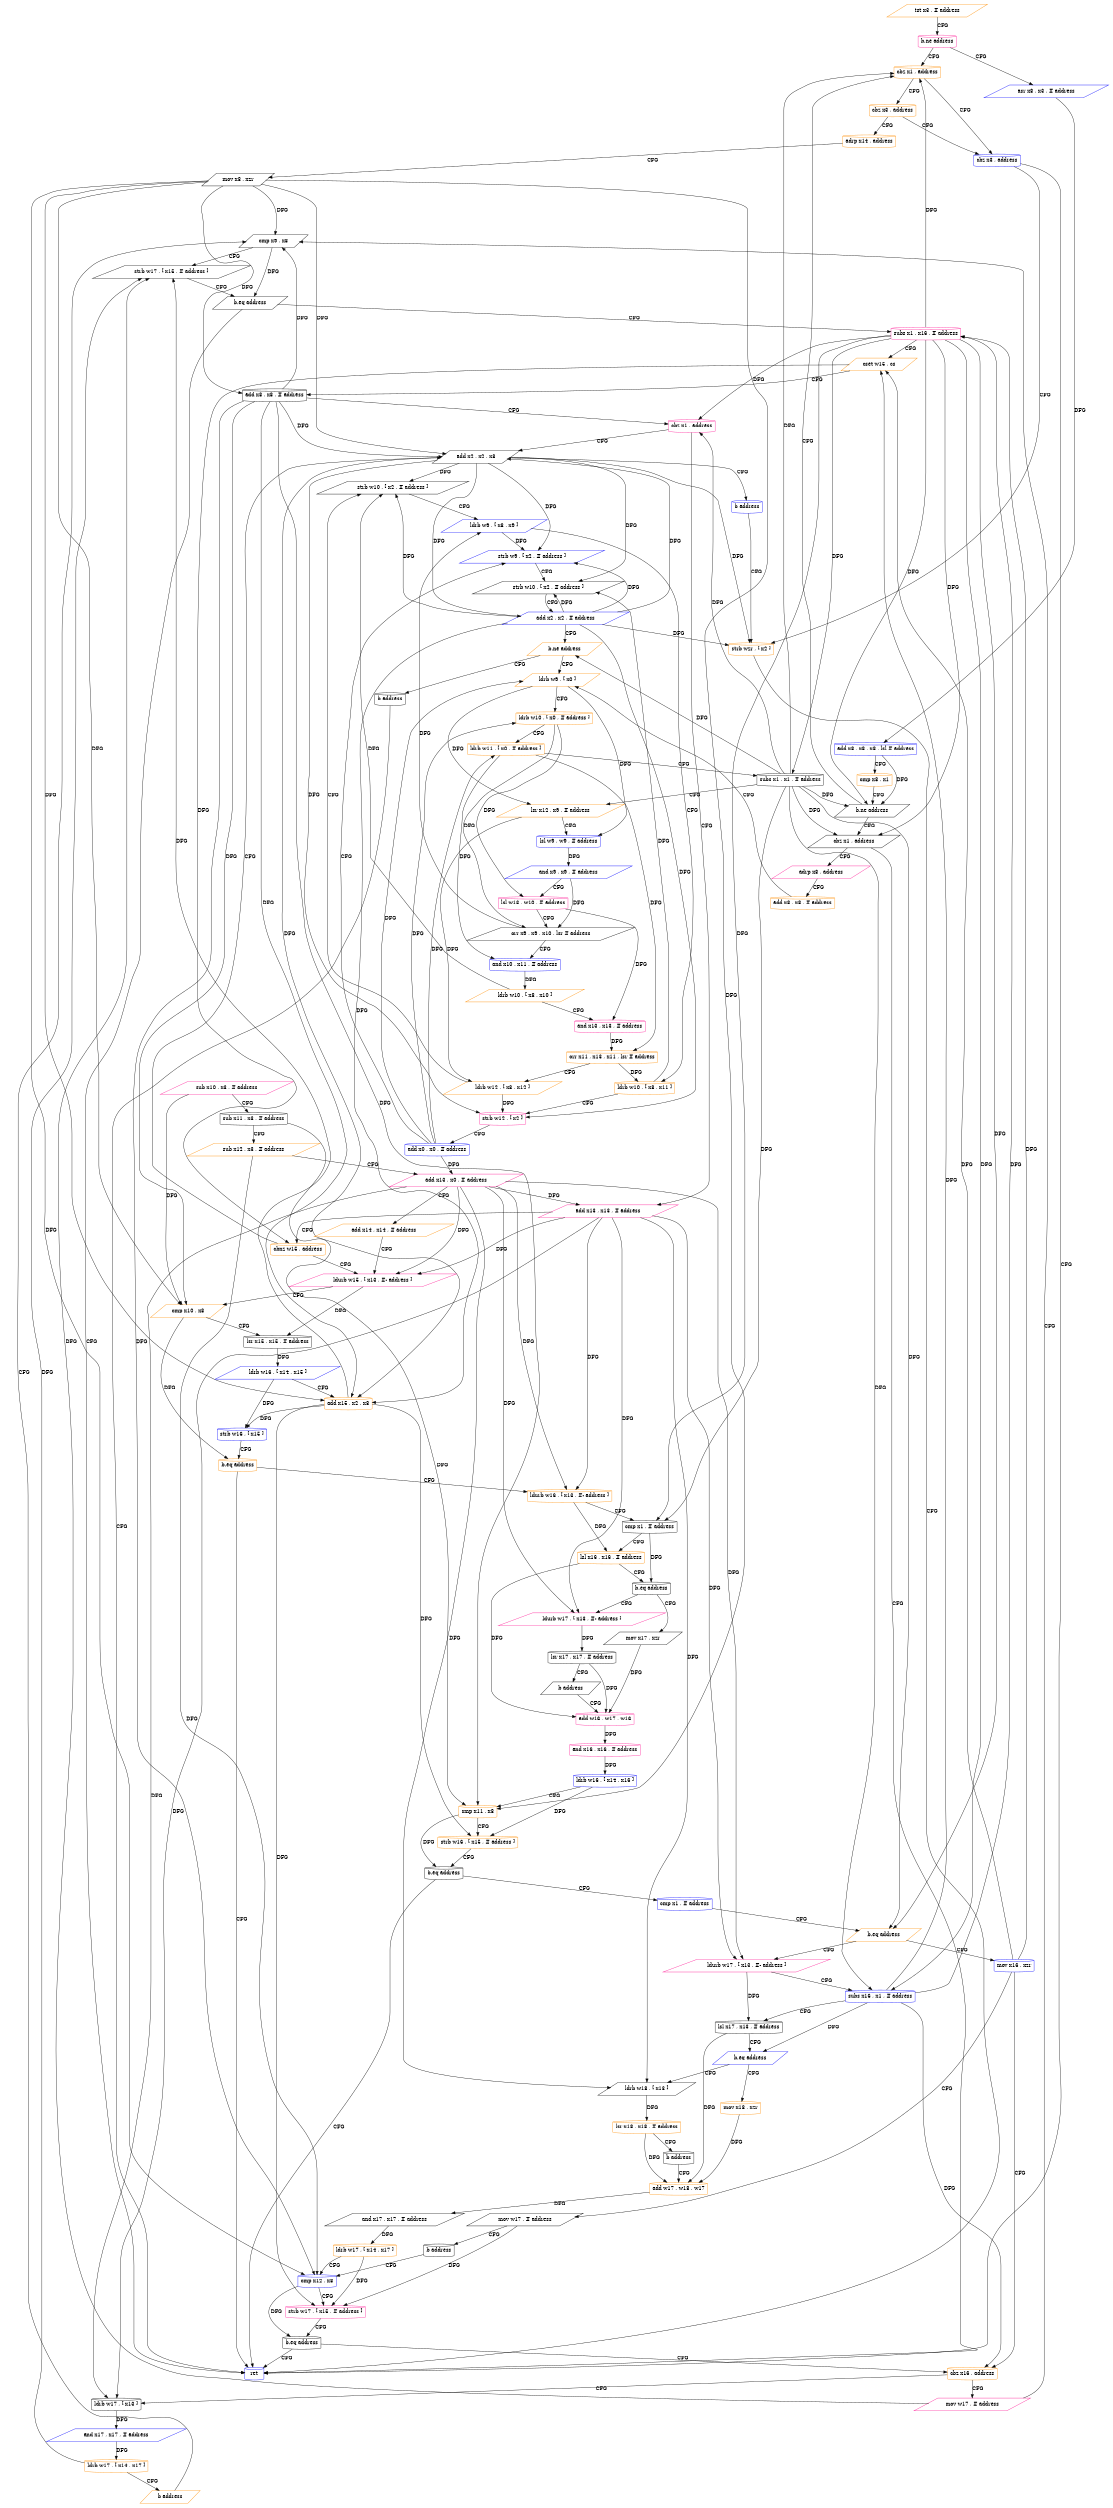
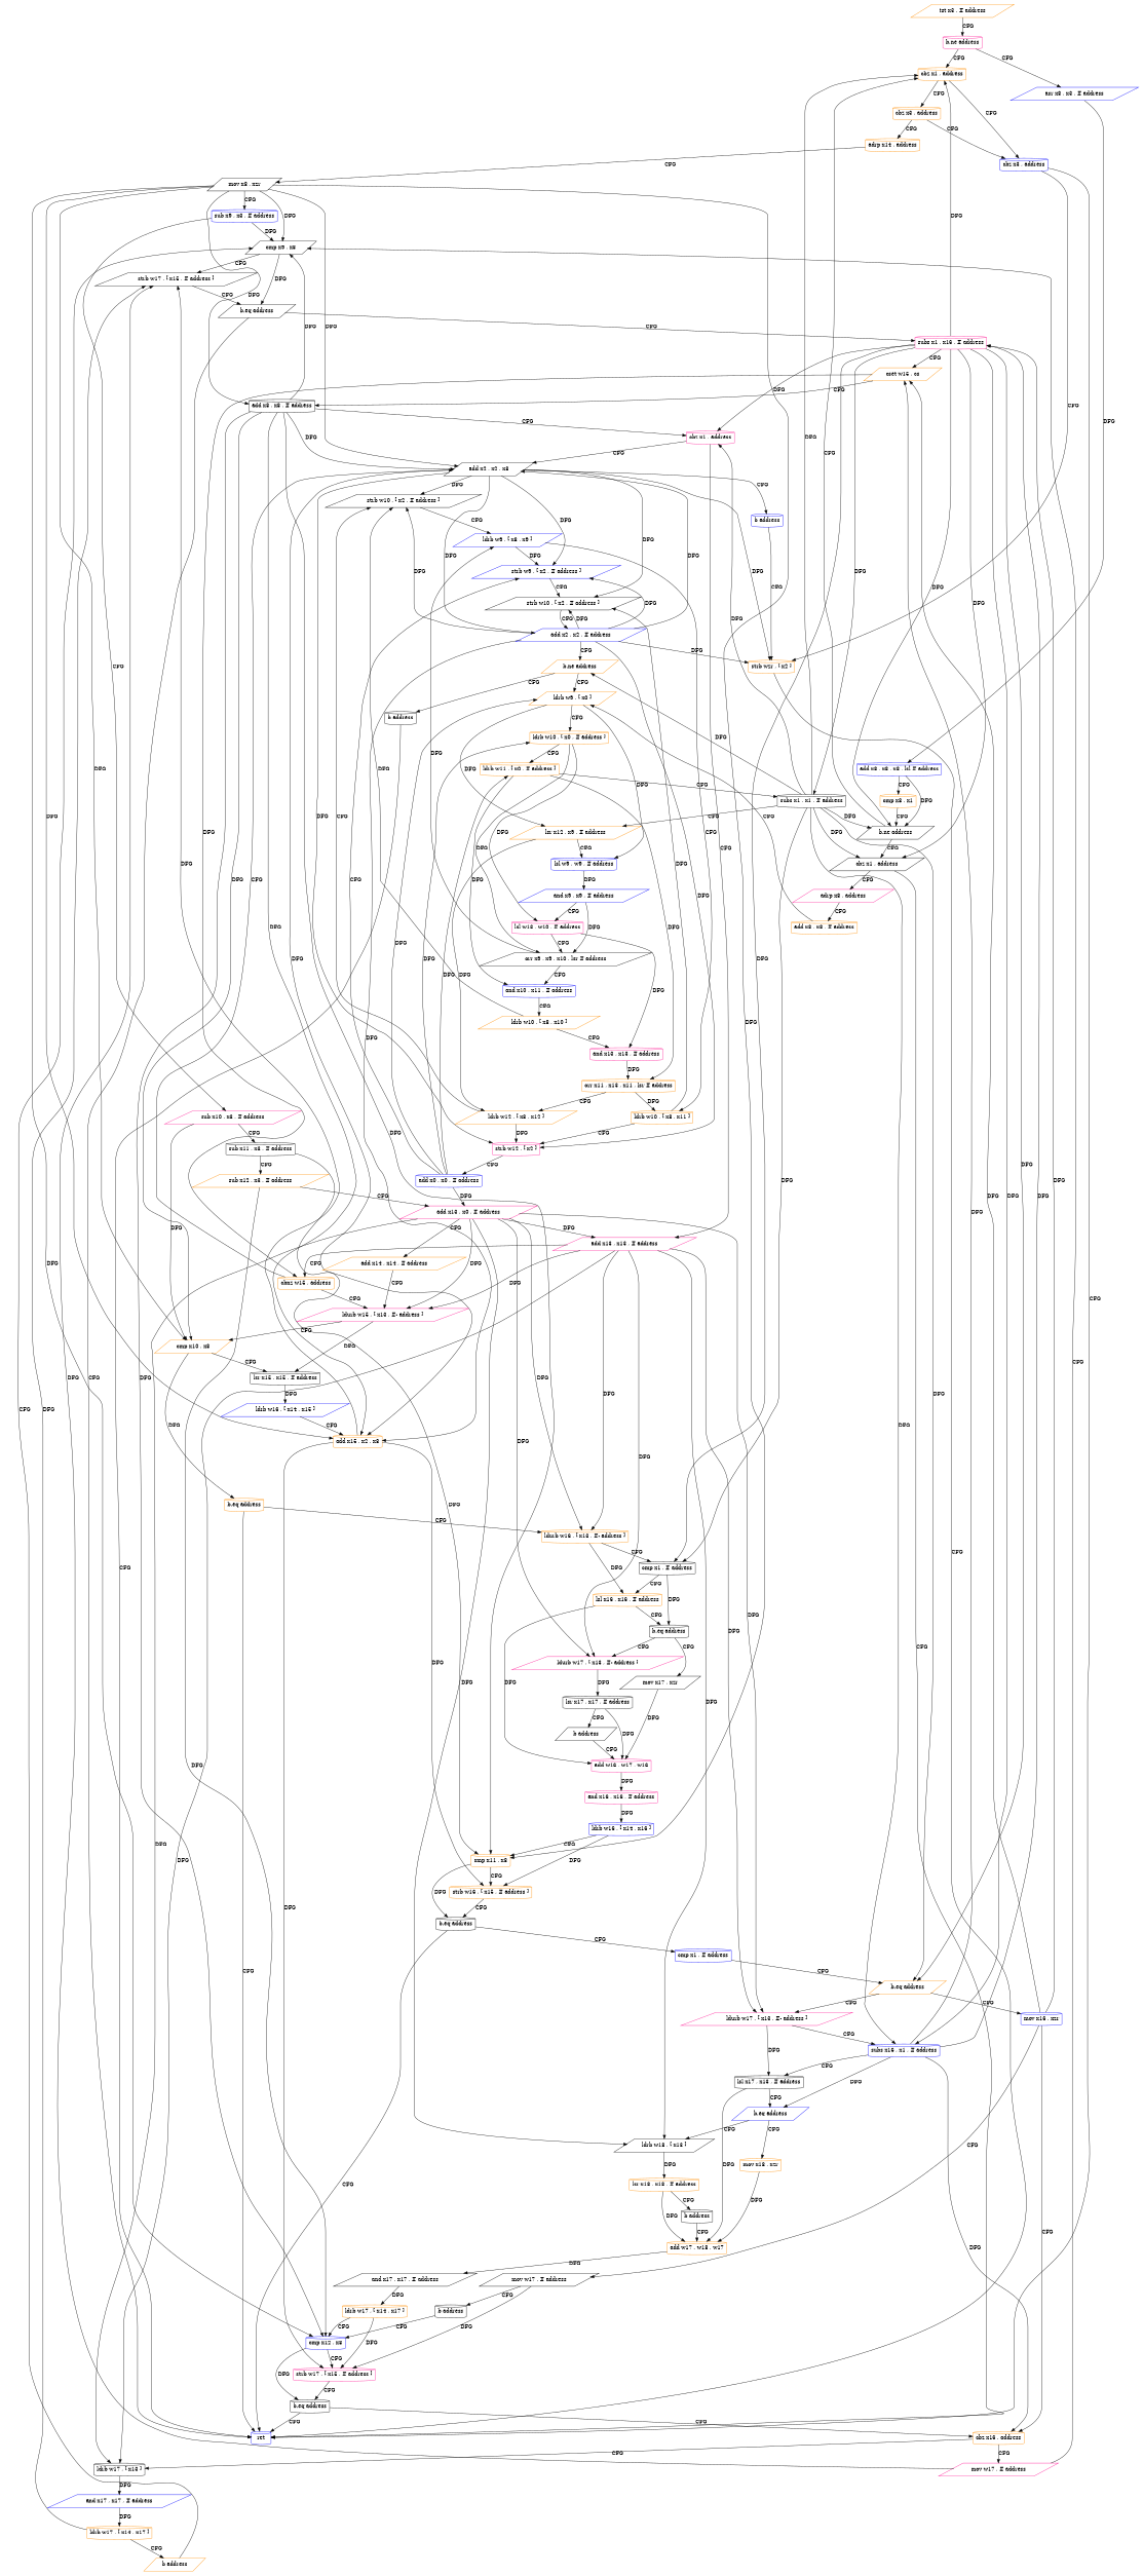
  digraph {
    node [color=darkorange shape=cylinder]
    n1 [label="tst x3 , # address" shape=parallelogram]
    n2 [color=deeppink label="b.ne address"]
    n3 [label="cbz x1 , address"]
    n4 [color=blue label="asr x8 , x3 , # address" shape=parallelogram]
    n5 [color=blue label="cbz x3 , address"]
    n6 [label="cbz x3 , address"]
    n7 [color=blue label="add x8 , x8 , x8 , lsl # address"]
    n8 [color=blue label=ret]
    n9 [label="strb wzr , [ x2 ]"]
    n10 [label="adrp x14 , address"]
    n11 [label="cmp x8 , x1"]
    n12 [color=black label="b.ne address" shape=parallelogram]
    n13 [color=black label="mov x8 , xzr" shape=parallelogram]
    n14 [color=black label="cbz x1 , address" shape=parallelogram]
    n15 [color=deeppink label="adrp x8 , address" shape=parallelogram]
    n16 [label="add x8 , x8 , # address"]
+   n17 [color=blue label="sub x9 , x3 , # address"]
    n18 [label="cmp x11 , x8"]
    n19 [color=blue label="cmp x12 , x8"]
    n20 [color=black label="cmp x9 , x8" shape=parallelogram]
    n21 [color=black label="add x8 , x8 , # address"]
    n22 [color=black label="add x2 , x2 , x8" shape=parallelogram]
    n23 [label="cmp x10 , x8" shape=parallelogram]
    n24 [label="add x15 , x2 , x8"]
    n25 [label="ldrb w9 , [ x0 ]" shape=parallelogram]
    n26 [color=deeppink label="sub x10 , x3 , # address" shape=parallelogram]
    n27 [label="strb w16 , [ x15 , # address ]"]
    n28 [color=black label="b.eq address"]
    n29 [color=deeppink label="strb w17 , [ x15 , # address ]"]
    n30 [color=black label="b.eq address"]
    n31 [color=black label="strb w17 , [ x15 , # address ]" shape=parallelogram]
    n32 [color=black label="b.eq address" shape=parallelogram]
    n33 [color=deeppink label="cbz x1 , address"]
    n34 [color=black label="strb w10 , [ x2 , # address ]" shape=parallelogram]
    n35 [color=deeppink label="strb w12 , [ x2 ]"]
    n36 [color=blue label="strb w9 , [ x2 , # address ]" shape=parallelogram]
    n37 [color=black label="strb w10 , [ x2 , # address ]" shape=parallelogram]
    n38 [color=blue label="add x2 , x2 , # address" shape=parallelogram]
    n39 [color=blue label="b address"]
    n40 [color=black label="lsr x15 , x15 , # address"]
    n41 [label="b.eq address"]
-   n42 [color=blue label="strb w16 , [ x15 ]"]
    n43 [color=black label="sub x11 , x3 , # address"]
    n44 [label="sub x12 , x3 , # address" shape=parallelogram]
    n45 [color=deeppink label="add x13 , x0 , # address" shape=parallelogram]
    n46 [label="add x14 , x14 , # address" shape=parallelogram]
    n47 [color=deeppink label="ldurb w15 , [ x13 , #- address ]" shape=parallelogram]
    n48 [label="ldurb w16 , [ x13 , #- address ]"]
    n49 [color=deeppink label="ldurb w17 , [ x13 , #- address ]" shape=parallelogram]
    n50 [color=deeppink label="ldurb w17 , [ x13 , #- address ]" shape=parallelogram]
    n51 [color=black label="ldrb w18 , [ x13 ]" shape=parallelogram]
    n52 [color=black label="ldrb w17 , [ x13 ]"]
    n53 [color=deeppink label="add x13 , x13 , # address" shape=parallelogram]
    n54 [color=black label="cmp x1 , # address"]
    n55 [label="lsl x16 , x16 , # address"]
    n56 [color=black label="lsr x17 , x17 , # address"]
    n57 [color=blue label="subs x16 , x1 , # address"]
    n58 [color=black label="lsl x17 , x13 , # address"]
    n59 [label="lsr x18 , x18 , # address"]
    n60 [color=blue label="and x17 , x17 , # address" shape=parallelogram]
    n61 [label="cbnz w15 , address"]
    n62 [color=blue label="ldrb w16 , [ x14 , x15 ]" shape=parallelogram]
    n63 [label="ldrb w10 , [ x0 , # address ]"]
    n64 [label="lsr x12 , x9 , # address" shape=parallelogram]
    n65 [color=blue label="lsl w9 , w9 , # address"]
    n66 [label="ldrb w11 , [ x0 , # address ]"]
    n67 [color=deeppink label="lsl w13 , w10 , # address"]
    n68 [color=black label="orr x9 , x9 , x10 , lsr # address" shape=parallelogram]
    n69 [label="ldrb w12 , [ x8 , x12 ]" shape=parallelogram]
    n70 [color=blue label="and x9 , x9 , # address" shape=parallelogram]
    n71 [color=black label="b.eq address"]
    n72 [color=deeppink label="add w16 , w17 , w16"]
    n73 [color=black label="mov x17 , xzr" shape=parallelogram]
    n74 [color=deeppink label="and x16 , x16 , # address"]
    n75 [color=black label="b address" shape=parallelogram]
    n76 [color=black label="subs x1 , x1 , # address"]
    n77 [color=blue label="and x10 , x11 , # address"]
    n78 [label="orr x11 , x13 , x11 , lsr # address"]
    n79 [color=deeppink label="and x13 , x13 , # address"]
    n80 [color=blue label="ldrb w9 , [ x8 , x9 ]" shape=parallelogram]
    n81 [label="b.ne address" shape=parallelogram]
    n82 [label="b.eq address" shape=parallelogram]
    n83 [label="ldrb w10 , [ x8 , x10 ]" shape=parallelogram]
    n84 [label="ldrb w10 , [ x8 , x11 ]"]
    n85 [color=black label="b address"]
    n86 [color=blue label="mov x16 , xzr"]
    n87 [label="cbz x16 , address"]
    n88 [color=deeppink label="subs x1 , x16 , # address"]
    n89 [label="cset w15 , cs" shape=parallelogram]
    n90 [color=blue label="b.eq address" shape=parallelogram]
    n91 [color=blue label="add x0 , x0 , # address"]
    n92 [color=blue label="ldrb w16 , [ x14 , x16 ]"]
    n93 [color=blue label="cmp x1 , # address"]
    n94 [color=black label="mov w17 , # address" shape=parallelogram]
    n95 [color=black label="b address"]
    n96 [color=deeppink label="mov w17 , # address" shape=parallelogram]
    n97 [label="add w17 , w18 , w17"]
    n98 [label="mov x18 , xzr"]
    n99 [color=black label="and x17 , x17 , # address" shape=parallelogram]
    n100 [color=black label="b address"]
    n101 [label="ldrb w17 , [ x14 , x17 ]"]
    n102 [label="ldrb w17 , [ x14 , x17 ]"]
    n103 [label="b address" shape=parallelogram]
    n1 -> n2 [label=CFG]
    n2 -> n3 [label=CFG]
    n2 -> n4 [label=CFG]
    n3 -> n5 [label=CFG]
    n3 -> n6 [label=CFG]
    n4 -> n7 [label=DFG]
    n5 -> n8 [label=CFG]
    n5 -> n9 [label=CFG]
    n6 -> n5 [label=CFG]
    n6 -> n10 [label=CFG]
    n7 -> n11 [label=CFG]
    n7 -> n12 [label=DFG]
    n9 -> n8 [label=CFG]
    n10 -> n13 [label=CFG]
    n11 -> n12 [label=CFG]
    n12 -> n3 [label=CFG]
    n12 -> n14 [label=CFG]
+   n13 -> n17 [label=CFG]
    n13 -> n18 [label=DFG]
    n13 -> n19 [label=DFG]
    n13 -> n20 [label=DFG]
    n13 -> n21 [label=DFG]
    n13 -> n22 [label=DFG]
    n13 -> n23 [label=DFG]
    n13 -> n24 [label=DFG]
    n14 -> n8 [label=CFG]
    n14 -> n15 [label=CFG]
    n15 -> n16 [label=CFG]
    n16 -> n25 [label=CFG]
+   n17 -> n20 [label=DFG]
+   n17 -> n26 [label=CFG]
    n18 -> n27 [label=CFG]
    n18 -> n28 [label=DFG]
    n19 -> n29 [label=CFG]
    n19 -> n30 [label=DFG]
    n20 -> n31 [label=CFG]
    n20 -> n32 [label=DFG]
    n21 -> n18 [label=DFG]
    n21 -> n19 [label=DFG]
    n21 -> n20 [label=DFG]
    n21 -> n22 [label=DFG]
    n21 -> n23 [label=DFG]
    n21 -> n24 [label=DFG]
    n21 -> n33 [label=CFG]
    n22 -> n9 [label=DFG]
    n22 -> n24 [label=DFG]
    n22 -> n34 [label=DFG]
    n22 -> n35 [label=DFG]
    n22 -> n36 [label=DFG]
    n22 -> n37 [label=DFG]
    n22 -> n38 [label=DFG]
    n22 -> n39 [label=CFG]
    n23 -> n40 [label=CFG]
    n23 -> n41 [label=DFG]
    n24 -> n27 [label=DFG]
    n24 -> n29 [label=DFG]
    n24 -> n31 [label=DFG]
-   n24 -> n42 [label=DFG]
    n25 -> n63 [label=CFG]
    n25 -> n64 [label=DFG]
    n25 -> n65 [label=DFG]
    n26 -> n23 [label=DFG]
    n26 -> n43 [label=CFG]
    n27 -> n28 [label=CFG]
    n28 -> n8 [label=CFG]
    n28 -> n93 [label=CFG]
    n29 -> n30 [label=CFG]
    n30 -> n8 [label=CFG]
    n30 -> n87 [label=CFG]
    n31 -> n32 [label=CFG]
    n32 -> n8 [label=CFG]
    n32 -> n88 [label=CFG]
    n33 -> n22 [label=CFG]
    n33 -> n53 [label=CFG]
    n34 -> n80 [label=CFG]
    n35 -> n91 [label=CFG]
    n36 -> n37 [label=CFG]
    n37 -> n38 [label=CFG]
    n38 -> n9 [label=DFG]
    n38 -> n22 [label=DFG]
    n38 -> n24 [label=DFG]
    n38 -> n34 [label=DFG]
    n38 -> n35 [label=DFG]
    n38 -> n36 [label=DFG]
    n38 -> n37 [label=DFG]
    n38 -> n81 [label=CFG]
    n39 -> n9 [label=CFG]
    n40 -> n62 [label=DFG]
    n41 -> n8 [label=CFG]
    n41 -> n48 [label=CFG]
-   n42 -> n41 [label=CFG]
    n43 -> n18 [label=DFG]
    n43 -> n44 [label=CFG]
    n44 -> n19 [label=DFG]
    n44 -> n45 [label=CFG]
    n45 -> n46 [label=CFG]
    n45 -> n47 [label=DFG]
    n45 -> n48 [label=DFG]
    n45 -> n49 [label=DFG]
    n45 -> n50 [label=DFG]
    n45 -> n51 [label=DFG]
    n45 -> n52 [label=DFG]
    n45 -> n53 [label=DFG]
    n46 -> n47 [label=CFG]
    n47 -> n23 [label=CFG]
    n47 -> n40 [label=DFG]
    n48 -> n54 [label=CFG]
    n48 -> n55 [label=DFG]
    n49 -> n56 [label=DFG]
    n50 -> n57 [label=CFG]
    n50 -> n58 [label=DFG]
    n51 -> n59 [label=DFG]
    n52 -> n60 [label=DFG]
    n53 -> n47 [label=DFG]
    n53 -> n48 [label=DFG]
    n53 -> n49 [label=DFG]
    n53 -> n50 [label=DFG]
    n53 -> n51 [label=DFG]
    n53 -> n52 [label=DFG]
    n53 -> n61 [label=CFG]
    n54 -> n55 [label=CFG]
    n54 -> n71 [label=DFG]
    n55 -> n71 [label=CFG]
    n55 -> n72 [label=DFG]
    n56 -> n72 [label=DFG]
    n56 -> n75 [label=CFG]
    n57 -> n58 [label=CFG]
    n57 -> n87 [label=DFG]
    n57 -> n88 [label=DFG]
    n57 -> n89 [label=DFG]
    n57 -> n90 [label=DFG]
    n58 -> n90 [label=CFG]
    n58 -> n97 [label=DFG]
    n59 -> n97 [label=DFG]
    n59 -> n100 [label=CFG]
    n60 -> n102 [label=DFG]
    n61 -> n22 [label=CFG]
    n61 -> n47 [label=CFG]
    n62 -> n24 [label=CFG]
-   n62 -> n42 [label=DFG]
    n63 -> n66 [label=CFG]
    n63 -> n67 [label=DFG]
    n63 -> n68 [label=DFG]
    n64 -> n65 [label=CFG]
    n64 -> n69 [label=DFG]
    n65 -> n70 [label=DFG]
    n66 -> n76 [label=CFG]
    n66 -> n77 [label=DFG]
    n66 -> n78 [label=DFG]
    n67 -> n68 [label=CFG]
    n67 -> n79 [label=DFG]
    n68 -> n77 [label=CFG]
    n68 -> n80 [label=DFG]
    n69 -> n34 [label=CFG]
    n69 -> n35 [label=DFG]
    n70 -> n67 [label=CFG]
    n70 -> n68 [label=DFG]
    n71 -> n49 [label=CFG]
    n71 -> n73 [label=CFG]
    n72 -> n74 [label=DFG]
    n73 -> n72 [label=DFG]
    n74 -> n92 [label=DFG]
    n75 -> n72 [label=CFG]
    n76 -> n3 [label=DFG]
    n76 -> n12 [label=DFG]
    n76 -> n14 [label=DFG]
    n76 -> n33 [label=DFG]
    n76 -> n54 [label=DFG]
    n76 -> n57 [label=DFG]
    n76 -> n64 [label=CFG]
    n76 -> n81 [label=DFG]
    n76 -> n82 [label=DFG]
-   n77 -> n83 [label=DFG]
+   n77 -> n83 [label=CFG]
    n78 -> n69 [label=CFG]
    n78 -> n84 [label=DFG]
    n79 -> n78 [label=DFG]
    n80 -> n36 [label=DFG]
    n80 -> n84 [label=CFG]
    n81 -> n25 [label=CFG]
    n81 -> n85 [label=CFG]
    n82 -> n50 [label=CFG]
    n82 -> n86 [label=CFG]
    n83 -> n34 [label=DFG]
    n83 -> n79 [label=CFG]
    n84 -> n35 [label=CFG]
    n84 -> n37 [label=DFG]
    n85 -> n8 [label=CFG]
    n86 -> n87 [label=CFG]
    n86 -> n88 [label=DFG]
    n86 -> n89 [label=DFG]
    n86 -> n94 [label=CFG]
    n87 -> n52 [label=CFG]
    n87 -> n96 [label=CFG]
    n88 -> n3 [label=DFG]
    n88 -> n12 [label=DFG]
    n88 -> n14 [label=DFG]
    n88 -> n33 [label=DFG]
    n88 -> n54 [label=DFG]
    n88 -> n57 [label=DFG]
    n88 -> n76 [label=DFG]
    n88 -> n82 [label=DFG]
    n88 -> n89 [label=CFG]
    n89 -> n21 [label=CFG]
    n89 -> n61 [label=DFG]
    n90 -> n51 [label=CFG]
    n90 -> n98 [label=CFG]
    n91 -> n25 [label=DFG]
    n91 -> n36 [label=CFG]
    n91 -> n45 [label=DFG]
    n91 -> n63 [label=DFG]
    n91 -> n66 [label=DFG]
    n92 -> n18 [label=CFG]
    n92 -> n27 [label=DFG]
    n93 -> n82 [label=CFG]
    n94 -> n29 [label=DFG]
    n94 -> n95 [label=CFG]
    n95 -> n19 [label=CFG]
    n96 -> n20 [label=CFG]
    n96 -> n31 [label=DFG]
    n97 -> n99 [label=DFG]
    n98 -> n97 [label=DFG]
    n99 -> n101 [label=DFG]
    n100 -> n97 [label=CFG]
    n101 -> n19 [label=CFG]
    n101 -> n29 [label=DFG]
    n102 -> n31 [label=DFG]
    n102 -> n103 [label=CFG]
    n103 -> n20 [label=CFG]
  }
